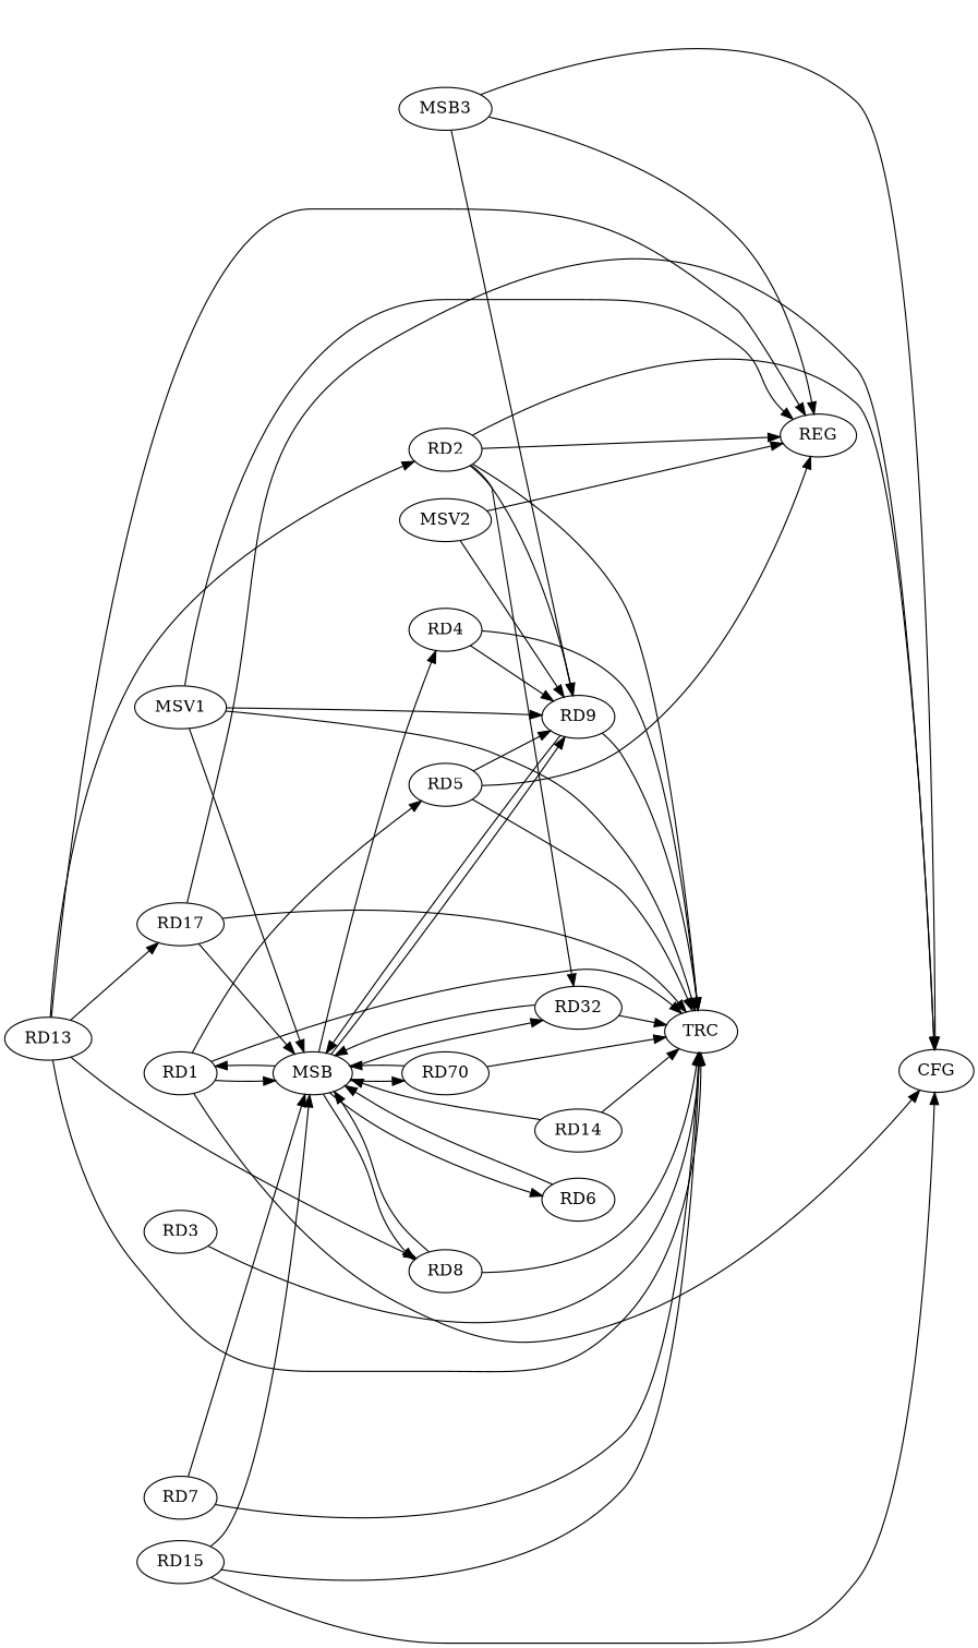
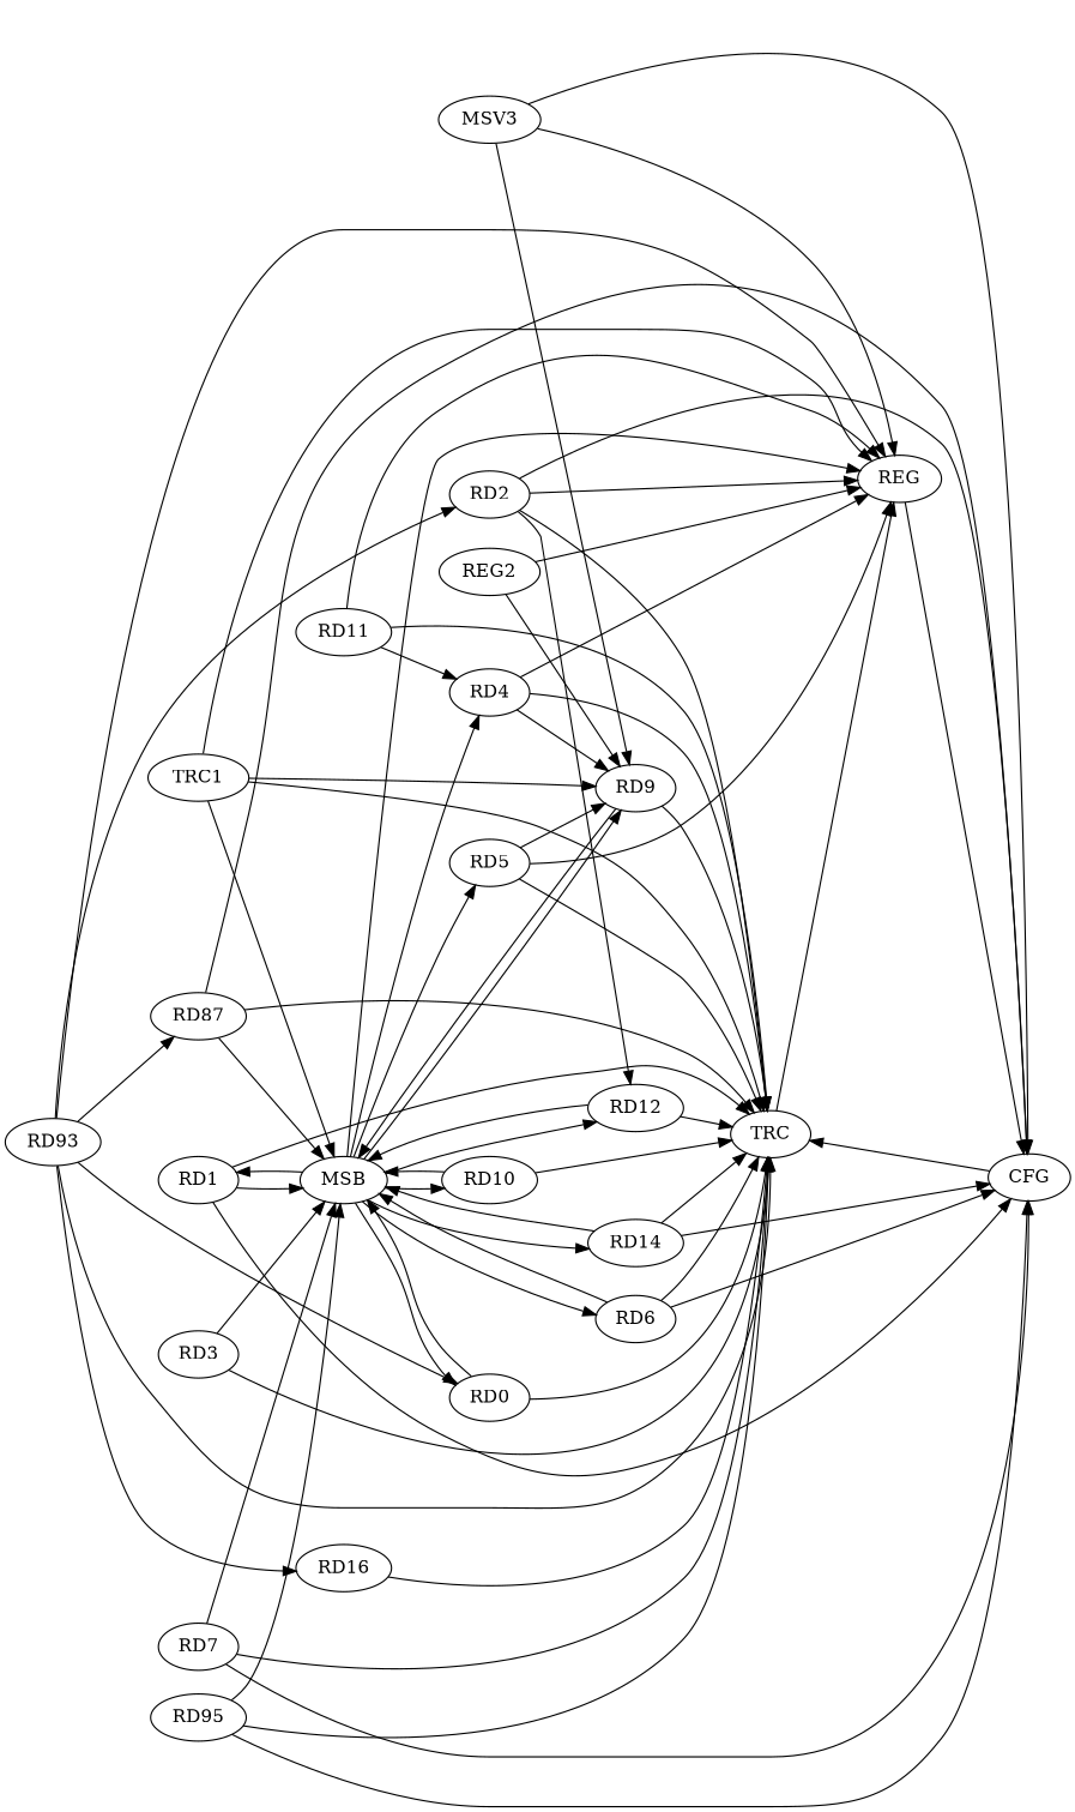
  strict digraph {
    rankdir=LR
    n1 [label=RD1]
    n2 [label=MSB]
    n3 [label=CFG]
    n4 [label=TRC]
    n5 [label=RD9]
-   n6 [label=RD32]
+   n6 [label=RD12]
    n7 [label=REG]
    n8 [label=RD4]
    n9 [label=RD5]
    n10 [label=RD6]
-   n11 [label=RD8]
-   n12 [label=RD70]
+   n11 [label=RD0]
+   n12 [label=RD10]
    n13 [label=RD14]
    n14 [label=RD2]
    n15 [label=RD3]
    n16 [label=RD7]
-   n18 [label=RD13]
-   n20 [label=RD17]
-   n21 [label=RD15]
-   n22 [label=MSV1]
-   n23 [label=MSV2]
-   n24 [label=MSB3]
+   n17 [label=RD11]
+   n18 [label=RD93]
+   n19 [label=RD16]
+   n20 [label=RD87]
+   n21 [label=RD95]
+   n22 [label=TRC1]
+   n23 [label=REG2]
+   n24 [label=MSV3]
    n1 -> n2
    n1 -> n3
    n1 -> n4
    n2 -> n1
    n2 -> n5
    n2 -> n6
+   n2 -> n7
    n2 -> n8
-   n1 -> n9
+   n2 -> n9
    n2 -> n10
    n2 -> n11
    n2 -> n12
+   n2 -> n13
+   n3 -> n4
+   n4 -> n7
    n5 -> n2
    n5 -> n4
    n6 -> n2
    n6 -> n4
+   n7 -> n3
    n8 -> n4
    n8 -> n5
+   n8 -> n7
    n9 -> n4
    n9 -> n5
    n9 -> n7
    n10 -> n2
+   n10 -> n3
+   n10 -> n4
    n11 -> n2
    n11 -> n4
    n12 -> n2
    n12 -> n4
    n13 -> n2
+   n13 -> n3
    n13 -> n4
    n14 -> n3
    n14 -> n4
-   n14 -> n5
    n14 -> n6
    n14 -> n7
+   n15 -> n2
    n15 -> n4
    n16 -> n2
+   n16 -> n3
    n16 -> n4
+   n17 -> n4
+   n17 -> n7
+   n17 -> n8
    n18 -> n4
    n18 -> n7
    n18 -> n11
    n18 -> n14
+   n18 -> n19
    n18 -> n20
+   n19 -> n4
    n20 -> n2
    n20 -> n3
    n20 -> n4
    n21 -> n2
    n21 -> n3
    n21 -> n4
    n22 -> n2
    n22 -> n4
    n22 -> n5
    n22 -> n7
    n23 -> n5
    n23 -> n7
    n24 -> n3
    n24 -> n5
    n24 -> n7
  }
